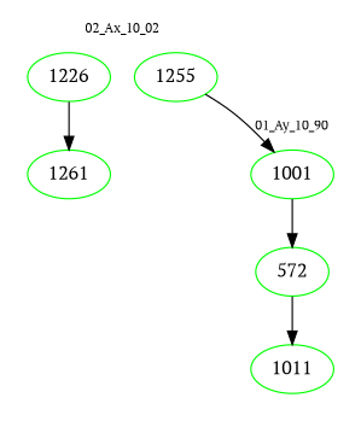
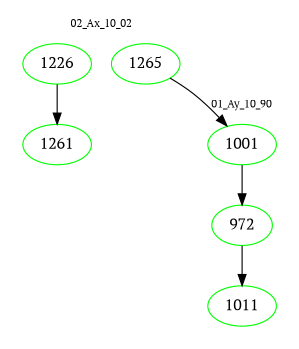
  digraph {
    fontname="PT Serif"
    node [color=green fontname="PT Serif"]
    edge [color=black fontname="PT Serif"]
    n1 [label=1001]
-   n2 [label=572]
+   n2 [label=972]
    n3 [label=1011]
-   n4 [label=1255]
+   n4 [label=1265]
    n5 [label=1226]
    n6 [label=1261]
    subgraph cluster_1 {
      color=white
      fontsize=10
      label="01_Ay_10_90"
      n1
      n2
      n3
    }
    subgraph cluster_2 {
      color=white
      fontsize=10
      label="02_Ax_10_02"
      n4
      n5
      n6
    }
    n1 -> n2
    n2 -> n3
    n4 -> n1
    n5 -> n6
  }
